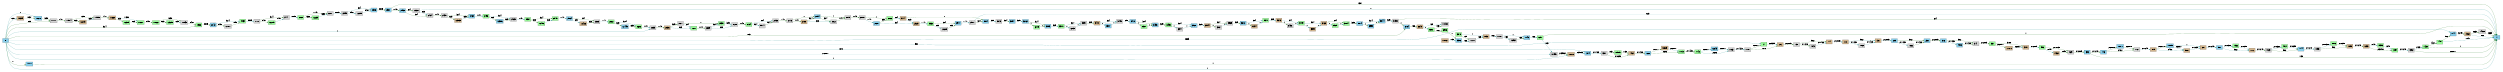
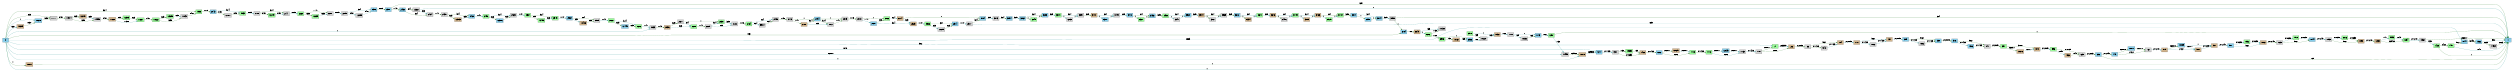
  digraph {
    rankdir=LR
    node [fillcolor=lightgrey shape=rectangle style=filled]
    edge [color=darkgreen]
    2 [fillcolor=palegreen]
    26 [fillcolor=tan]
    83
    104 [fillcolor=tan]
    7842
    110 [fillcolor=tan]
    131 [fillcolor=tan]
    7862
    209 [fillcolor=skyblue]
    230 [fillcolor=skyblue]
    7882
    316 [fillcolor=skyblue]
    341
    7906 [fillcolor=skyblue]
    357 [fillcolor=palegreen]
    378 [fillcolor=tan]
    12676 [fillcolor=tan]
    596 [fillcolor=palegreen]
    623
    7932 [fillcolor=tan]
    636 [fillcolor=skyblue]
    1 [fillcolor=skyblue]
    746 [fillcolor=skyblue]
    767
    10071 [fillcolor=skyblue]
    879 [fillcolor=tan]
    900 [fillcolor=tan]
    10089 [fillcolor=skyblue]
    927 [fillcolor=tan]
    981 [fillcolor=skyblue]
    1002 [fillcolor=tan]
    7952 [fillcolor=palegreen]
    1023
    1044 [fillcolor=skyblue]
    7972 [fillcolor=palegreen]
    1053
    1098 [fillcolor=tan]
    8016 [fillcolor=palegreen]
    1233 [fillcolor=tan]
    1254 [fillcolor=palegreen]
    8036 [fillcolor=palegreen]
    1352
    1423 [fillcolor=palegreen]
    1457 [fillcolor=palegreen]
    1844 [fillcolor=skyblue]
-   1982 [fillcolor=tan]
+   1982 [fillcolor=skyblue]
    14520
    1983 [fillcolor=palegreen]
    2042 [fillcolor=skyblue]
    2063 [fillcolor=palegreen]
    12187
    2108
    2141
    12219 [fillcolor=palegreen]
    2260 [fillcolor=palegreen]
    2281
    12239 [fillcolor=palegreen]
    2285
    2306 [fillcolor=skyblue]
    12259
    2381 [fillcolor=skyblue]
    2403 [fillcolor=skyblue]
    2424
    12327
    2439
    2460 [fillcolor=skyblue]
    12365 [fillcolor=tan]
    2496 [fillcolor=palegreen]
    2523
    12386 [fillcolor=skyblue]
    2527 [fillcolor=palegreen]
    2548 [fillcolor=palegreen]
    12406 [fillcolor=palegreen]
    2564 [fillcolor=skyblue]
    2585
    12426 [fillcolor=tan]
    2602 [fillcolor=palegreen]
    2626 [fillcolor=palegreen]
    12449 [fillcolor=skyblue]
    2633
    2656 [fillcolor=tan]
    2677
    2680 [fillcolor=palegreen]
    2698 [fillcolor=palegreen]
    2689
    2728
    2734 [fillcolor=palegreen]
    2755
    5984
    2773
    2788 [fillcolor=tan]
    2794 [fillcolor=skyblue]
    2812
    2815
    2818
    2827 [fillcolor=skyblue]
    6066 [fillcolor=palegreen]
    2929 [fillcolor=tan]
    6114 [fillcolor=tan]
    2953 [fillcolor=palegreen]
    3004 [fillcolor=skyblue]
    2974 [fillcolor=skyblue]
    12605
    2977
    3073
    3094 [fillcolor=skyblue]
    3262 [fillcolor=skyblue]
    3283 [fillcolor=skyblue]
    6249 [fillcolor=palegreen]
    3370 [fillcolor=palegreen]
    3391
    6269
    3410 [fillcolor=tan]
    3449
    6307 [fillcolor=skyblue]
    3472 [fillcolor=skyblue]
    3493 [fillcolor=skyblue]
    6327 [fillcolor=palegreen]
    3499 [fillcolor=palegreen]
    3520 [fillcolor=skyblue]
    6347
    3544 [fillcolor=tan]
    3565
    6367
    3612 [fillcolor=skyblue]
    3670 [fillcolor=palegreen]
    6424 [fillcolor=tan]
    3676 [fillcolor=tan]
    3709 [fillcolor=palegreen]
    6456
    3763 [fillcolor=tan]
    6509 [fillcolor=tan]
    3784 [fillcolor=palegreen]
    6529 [fillcolor=palegreen]
    3814 [fillcolor=skyblue]
    3844 [fillcolor=skyblue]
    6558 [fillcolor=skyblue]
    3898
    6784 [fillcolor=skyblue]
    6840 [fillcolor=tan]
    6861 [fillcolor=palegreen]
    10138
    6906 [fillcolor=palegreen]
    6936 [fillcolor=skyblue]
    10167 [fillcolor=tan]
    10220
    6978 [fillcolor=palegreen]
    7032 [fillcolor=tan]
    7110
    7143 [fillcolor=skyblue]
    10252
    7257 [fillcolor=palegreen]
    10495
    10018 [fillcolor=tan]
    7274 [fillcolor=skyblue]
    7381
    7402 [fillcolor=tan]
    10585 [fillcolor=palegreen]
    7682 [fillcolor=skyblue]
    7703 [fillcolor=palegreen]
    12625 [fillcolor=tan]
    7742 [fillcolor=palegreen]
    7763
    12645 [fillcolor=skyblue]
    7787
-   10017 [fillcolor=skyblue]
+   10017 [fillcolor=tan]
    10609 [fillcolor=tan]
    10610 [fillcolor=skyblue]
    11177
    11574
    11595
    12279 [fillcolor=tan]
    11660 [fillcolor=tan]
    11687 [fillcolor=palegreen]
    12305 [fillcolor=palegreen]
    11822 [fillcolor=palegreen]
    11843
    12325 [fillcolor=palegreen]
    0 [fillcolor=skyblue]
    2 -> 26 [color=teal label=269399]
    26 -> 83 [label=272005]
    83 -> 104 [label=582]
    83 -> 7842 [label=271423]
    104 -> 110 [color=teal label=272005]
    7842 -> 104 [color=teal label=271423]
    110 -> 131 [color=teal label=582]
    110 -> 7862 [color=teal label=271423]
    131 -> 209 [color=teal label=272005]
    7862 -> 131 [color=teal label=271423]
    209 -> 230 [label=582]
    209 -> 7882 [color=teal label=271423]
    230 -> 316 [label=272005]
    7882 -> 230 [label=271423]
    316 -> 341 [label=582]
    316 -> 7906 [color=teal label=271423]
    341 -> 357 [label=272005]
    7906 -> 341 [label=271423]
    357 -> 378 [label=3188]
    357 -> 12676 [label=268817]
    378 -> 596 [color=teal label=272005]
    12676 -> 378 [color=teal label=268817]
    596 -> 623 [label=270165]
    596 -> 7932 [color=teal label=1840]
    623 -> 636 [label=272005]
    7932 -> 623 [label=1840]
    636 -> 1 [label=765]
    636 -> 746 [label=271240]
    746 -> 767 [label=2422]
    746 -> 10071 [label=268818]
    767 -> 879 [color=teal label=271240]
    10071 -> 767 [label=268818]
    879 -> 900 [color=teal label=2422]
    879 -> 10089 [label=268818]
    900 -> 927 [color=teal label=271239]
    10089 -> 900 [color=teal label=268817]
    10089 -> 927 [color=teal label=1]
    927 -> 981 [color=teal label=271240]
    981 -> 1002 [color=teal label=582]
    981 -> 7952 [color=teal label=270658]
    1002 -> 1023 [label=271240]
    7952 -> 1002 [color=teal label=270658]
    1023 -> 1044 [label=582]
    1023 -> 7972 [color=teal label=270658]
    1044 -> 1053 [color=teal label=271240]
    7972 -> 1044 [color=teal label=270658]
    1053 -> 1098 [label=582]
    1053 -> 8016 [color=teal label=270658]
    1098 -> 1233 [label=271240]
    8016 -> 1098 [label=270658]
    1233 -> 1254 [label=269400]
    1233 -> 8036 [color=teal label=1840]
    1254 -> 1352 [color=teal label=271240]
    8036 -> 1254 [color=teal label=1840]
    1352 -> 1 [label=268817]
    1352 -> 1423 [color=teal label=2423]
    1423 -> 1 [label=1]
    1423 -> 1457 [label=2422]
    1457 -> 1 [color=teal label=1840]
    1457 -> 1844 [label=582]
    1844 -> 1982 [label=3245]
    1982 -> 1 [color=teal label=582]
    1982 -> 14520 [label=2663]
    14520 -> 1 [label=2663]
    1983 -> 2042 [label=8805]
    2042 -> 2063 [color=teal label=324]
    2042 -> 12187 [label=8481]
    2063 -> 2108 [color=teal label=8805]
    12187 -> 2063 [label=8481]
    2108 -> 2141 [label=324]
    2108 -> 12219 [label=8481]
    2141 -> 2260 [color=teal label=8805]
    12219 -> 2141 [color=teal label=8481]
    2260 -> 2281 [label=1147]
    2260 -> 12239 [label=7658]
    2281 -> 2285 [color=teal label=8805]
    12239 -> 2281 [color=teal label=7658]
    2285 -> 2306 [color=teal label=324]
    2285 -> 12259 [color=teal label=8481]
    2306 -> 2381 [label=8805]
    12259 -> 2306 [color=teal label=8481]
    2381 -> 1 [label=7657]
    2381 -> 2403 [label=1148]
    2403 -> 2424 [label=324]
    2403 -> 12327 [label=824]
    2424 -> 2439 [label=1147]
    12327 -> 1 [color=teal label=1]
    12327 -> 2424 [color=teal label=823]
    2439 -> 2460 [label=324]
    2439 -> 12365 [label=823]
    2460 -> 2496 [color=teal label=1147]
    12365 -> 2460 [color=teal label=823]
    2496 -> 2523 [color=teal label=324]
    2496 -> 12386 [label=823]
    2523 -> 2527 [color=teal label=1147]
    12386 -> 2523 [label=823]
    2527 -> 2548 [label=324]
    2527 -> 12406 [label=823]
    2548 -> 2564 [color=teal label=1147]
    12406 -> 2548 [color=teal label=823]
    2564 -> 2585 [label=324]
    2564 -> 12426 [color=teal label=823]
    2585 -> 2602 [color=teal label=1147]
    12426 -> 2585 [label=823]
    2602 -> 2626 [color=teal label=324]
    2602 -> 12449 [label=823]
    2626 -> 2633 [color=teal label=1147]
    12449 -> 2626 [label=823]
    2633 -> 2656 [label=1148]
    2656 -> 2677 [label=325]
    2656 -> 2680 [color=teal label=823]
    2677 -> 2680 [color=teal label=324]
    2677 -> 2698 [label=1]
    2680 -> 2689 [label=1147]
    2698 -> 2728 [color=teal label=325]
    2689 -> 2698 [color=teal label=324]
    2689 -> 2728 [color=teal label=823]
    2728 -> 2734 [label=1148]
    2734 -> 2755 [color=teal label=324]
    2734 -> 5984 [color=teal label=824]
    2755 -> 2773 [label=1148]
    5984 -> 2755 [label=824]
    2773 -> 2788 [label=1147]
    2773 -> 2794 [label=1]
    2788 -> 2794 [label=324]
    2788 -> 2812 [color=teal label=823]
    2794 -> 2812 [label=324]
    2794 -> 2815 [label=1]
    2812 -> 2815 [label=1147]
    2815 -> 2818 [label=1148]
    2818 -> 2827 [color=teal label=1147]
    2818 -> 6066 [label=1]
    2827 -> 6066 [label=823]
    2827 -> 2929 [color=teal label=324]
    6066 -> 6114 [color=teal label=824]
    2929 -> 2953 [color=teal label=1147]
    6114 -> 2929 [color=teal label=823]
    6114 -> 3004 [label=1]
    2953 -> 2974 [label=324]
    2953 -> 12605 [color=teal label=823]
    3004 -> 3073 [color=teal label=325]
    2974 -> 2977 [color=teal label=1147]
    12605 -> 2974 [label=823]
    2977 -> 1 [color=teal label=823]
    2977 -> 3004 [label=324]
    3073 -> 3094 [label=324]
    3094 -> 3262 [color=teal label=325]
    3262 -> 3283 [label=324]
    3262 -> 6249 [label=1]
    3283 -> 3370 [color=teal label=325]
    6249 -> 3283 [label=1]
    3370 -> 3391 [color=teal label=324]
    3370 -> 6269 [color=teal label=1]
    3391 -> 3410 [label=325]
    6269 -> 3391 [color=teal label=1]
    3410 -> 3449 [color=teal label=324]
    3410 -> 6307 [color=teal label=1]
    3449 -> 3472 [color=teal label=325]
    6307 -> 3449 [color=teal label=1]
    3472 -> 3493 [label=324]
    3472 -> 6327 [label=1]
    3493 -> 3499 [label=325]
    6327 -> 3493 [label=1]
    3499 -> 3520 [color=teal label=324]
    3499 -> 6347 [color=teal label=1]
    3520 -> 3544 [color=teal label=325]
    6347 -> 3520 [color=teal label=1]
    3544 -> 3565 [label=324]
    3544 -> 6367 [label=1]
    3565 -> 3612 [label=325]
    6367 -> 3565 [color=teal label=1]
    3612 -> 3670 [color=teal label=324]
    3612 -> 6424 [label=1]
    3670 -> 3676 [color=teal label=325]
    6424 -> 3670 [color=teal label=1]
    3676 -> 3709 [color=teal label=324]
    3676 -> 6456 [label=1]
    3709 -> 3763 [color=teal label=324]
    3709 -> 6509 [color=teal label=1]
    6456 -> 3709 [color=teal label=1]
    3763 -> 3784 [label=324]
    3763 -> 6529 [color=teal label=1]
    6509 -> 3763 [color=teal label=1]
    3784 -> 3814 [label=325]
    6529 -> 3784 [color=teal label=1]
    3814 -> 3844 [color=teal label=324]
    3814 -> 6558 [label=1]
    3844 -> 3898 [color=teal label=325]
    6558 -> 3844 [label=1]
    3898 -> 1 [label=324]
    3898 -> 6784 [label=1]
    6784 -> 6840 [label=766]
    6840 -> 6861 [color=teal label=1]
    6840 -> 10138 [color=teal label=765]
    6861 -> 10138 [label=765]
    6861 -> 6906 [label=766]
    6906 -> 6936 [label=1]
+   6906 -> 10167 [label=765]
    6936 -> 10220 [color=teal label=766]
    10167 -> 6936 [color=teal label=765]
    10220 -> 7032 [color=teal label=765]
    6978 -> 10220 [label=765]
    6978 -> 7032 [color=teal label=1]
    7032 -> 7110 [color=teal label=766]
    7110 -> 7143 [color=teal label=1]
    7110 -> 10252 [color=teal label=765]
    7143 -> 7257 [color=teal label=766]
    10252 -> 7143 [label=765]
    7257 -> 1 [label=1]
    7257 -> 10495 [color=teal label=765]
    10495 -> 10018 [label=269582]
    10018 -> 7274 [color=teal label=269583]
    7274 -> 7381 [color=teal label=271423]
    7381 -> 7402 [label=270658]
    7381 -> 10585 [label=765]
    7402 -> 7682 [label=271423]
    10585 -> 7402 [label=765]
    7682 -> 7703 [label=2606]
    7682 -> 12625 [label=268817]
    7703 -> 7742 [label=271423]
    12625 -> 7703 [color=teal label=268817]
    7742 -> 7763 [color=teal label=2606]
    7742 -> 12645 [color=teal label=268817]
    7763 -> 7787 [color=teal label=271423]
    12645 -> 7763 [color=teal label=268817]
    7787 -> 2 [label=268817]
    7787 -> 26 [label=2606]
    10017 -> 1 [label=1]
    10609 -> 10610 [label=7657]
    10610 -> 11177 [label=7658]
    11177 -> 11574 [label=8481]
    11574 -> 11595 [label=7658]
    11574 -> 12279 [label=823]
    11595 -> 11660 [label=8481]
    12279 -> 11595 [color=teal label=823]
    11660 -> 11687 [color=teal label=7658]
    11660 -> 12305 [label=823]
    11687 -> 11822 [label=8481]
    12305 -> 11687 [label=823]
    11822 -> 11843 [label=7658]
    11822 -> 12325 [label=823]
    11843 -> 1983 [label=8481]
    12325 -> 11843 [color=teal label=823]
    0 -> 2 [color=teal label=582]
    0 -> 1 [color=teal label=1]
    0 -> 1844 [color=teal label=2663]
    0 -> 1983 [label=324]
    0 -> 2633 [color=teal label=1]
    0 -> 6784 [label=765]
    0 -> 10495 [color=teal label=268817]
    0 -> 10018 [color=teal label=1]
    0 -> 7274 [color=teal label=1840]
    0 -> 10017 [label=1]
    0 -> 10609 [color=teal label=7657]
    0 -> 10610 [color=teal label=1]
    0 -> 11177 [label=823]
  }
